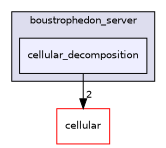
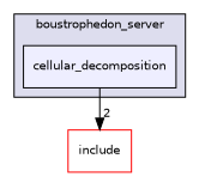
  digraph {
    compound=true
    node [fontname=Helvetica fontsize=10 shape=box style=filled]
    n1 [fillcolor="#eeeeff" label=cellular_decomposition pencolor=black]
-   n2 [color=red fillcolor=white label=cellular]
+   n2 [color=red fillcolor=white label=include]
    subgraph cluster_1 {
      bgcolor="#ddddee"
      fontname=Helvetica
      fontsize=10
      label=boustrophedon_server
      pencolor=black
      n1
    }
    n1 -> n2 [headlabel=2 labeldistance=1.5 labelfontname=Helvetica labelfontsize=10]
  }
